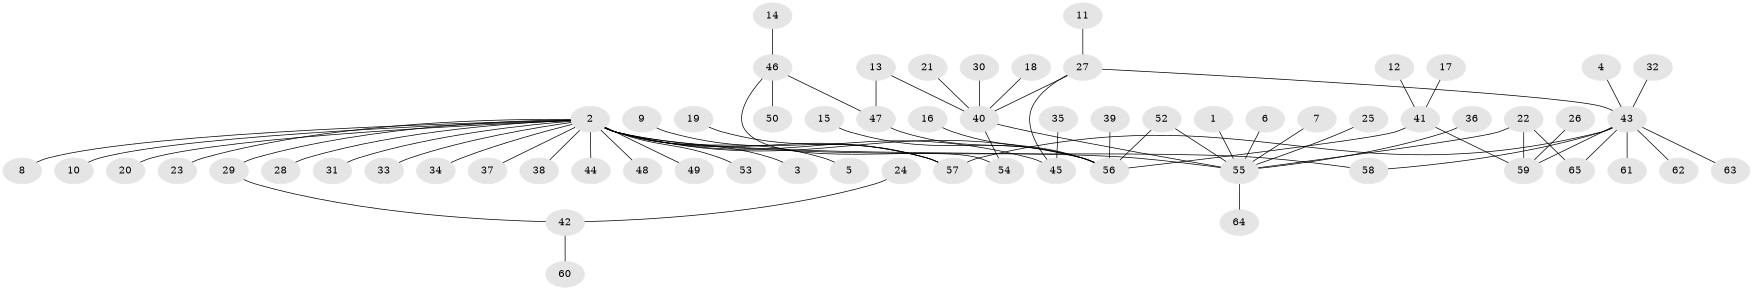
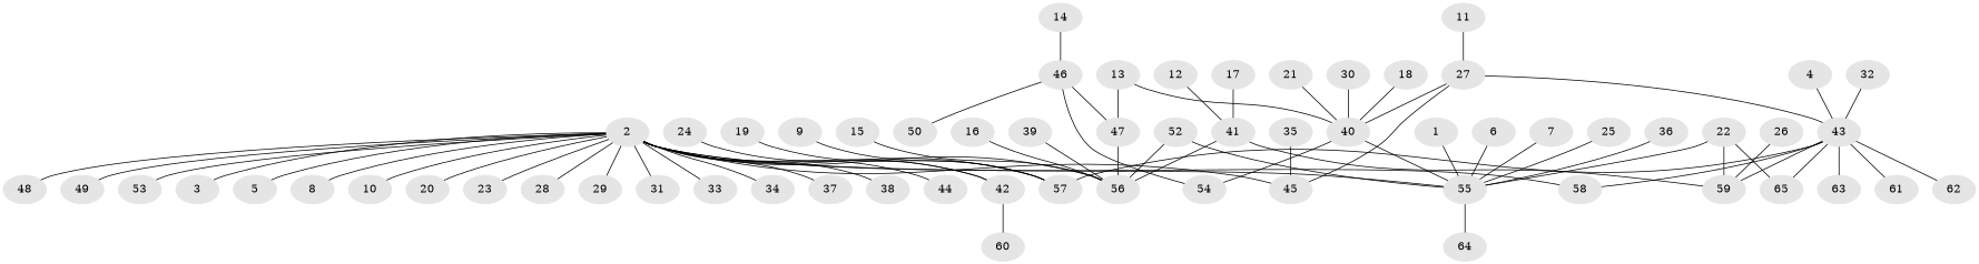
  graph {
    node [color=gray90 style=filled]
    edge [weight=1.0]
    1
    55
    64
    2
    3
    5
    8
    10
    20
    23
    28
    29
    31
    33
    34
    37
    38
    42
    44
    45
    48
    49
    53
    56
    57
    58
    60
    4
    43
    59
    65
    61
    62
    63
    6
    7
    9
    11
    27
    40
    12
    41
    13
    47
    54
    14
    46
    50
    15
    16
    17
    18
    19
    21
    22
    24
    25
    26
    30
    32
    35
    36
    39
    52
    1 -- 55
    55 -- 64
    2 -- 55 [weight=2.0]
    2 -- 3
    2 -- 5
    2 -- 8
    2 -- 10
    2 -- 20
    2 -- 23
    2 -- 28
    2 -- 29
    2 -- 31
    2 -- 33
    2 -- 34
    2 -- 37
    2 -- 38
-   29 -- 42
+   2 -- 42
    2 -- 44
    2 -- 45
    2 -- 48
    2 -- 49
    2 -- 53
    2 -- 56
    2 -- 57
    2 -- 58
    42 -- 60
    4 -- 43
    43 -- 57
    43 -- 58
    43 -- 59
    43 -- 65
    43 -- 61
    43 -- 62
    43 -- 63
    6 -- 55
    7 -- 55
    9 -- 57
    11 -- 27
    27 -- 45
    27 -- 43
    27 -- 40
    40 -- 55
    40 -- 54
    12 -- 41
    41 -- 56 [weight=2.0]
    41 -- 59
    13 -- 40
    13 -- 47
    47 -- 56
    14 -- 46
    46 -- 47
    46 -- 54
    46 -- 50
    15 -- 56
    16 -- 56
    17 -- 41
    18 -- 40
    19 -- 57
    21 -- 40
    22 -- 55
    22 -- 59
    22 -- 65
    24 -- 42
    25 -- 55
    26 -- 59
    30 -- 40
    32 -- 43
    35 -- 45
    36 -- 55
    39 -- 56
    52 -- 55
    52 -- 56
  }
